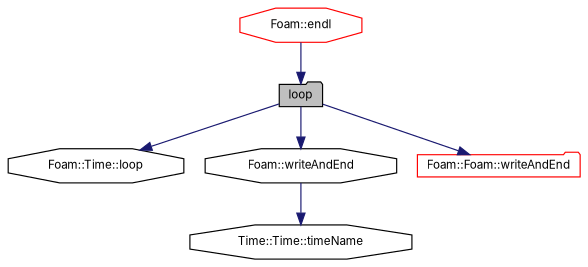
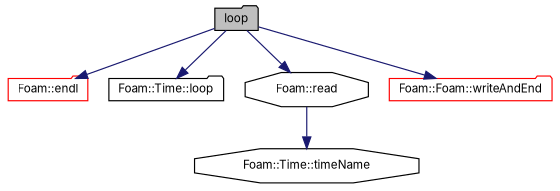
  digraph {
    fontname=Inter
    rankdir=TB
    node [color=black fontname=Inter fontsize=10 shape=octagon]
    edge [color=midnightblue fontname=Inter fontsize=10 labelfontname=FreeSans labelfontsize=10 style=solid]
    n1 [fillcolor=grey75 fontcolor=black height=0.2 label=loop shape=folder style=filled width=0.4]
-   n2 [color=red height=0.2 label="Foam::endl" width=0.4]
-   n3 [height=0.2 label="Foam::Time::loop" width=0.4]
-   n4 [height=0.2 label="Foam::writeAndEnd" width=0.4]
+   n2 [color=red height=0.2 label="Foam::endl" shape=folder width=0.4]
+   n3 [height=0.2 label="Foam::Time::loop" shape=folder width=0.4]
+   n4 [height=0.2 label="Foam::read" width=0.4]
    n5 [color=red height=0.2 label="Foam::Foam::writeAndEnd" shape=folder width=0.4]
-   n6 [height=0.2 label="Time::Time::timeName" width=0.4]
-   n2 -> n1
+   n6 [height=0.2 label="Foam::Time::timeName" width=0.4]
+   n1 -> n2
    n1 -> n3
    n1 -> n4
    n1 -> n5
    n4 -> n6
  }
